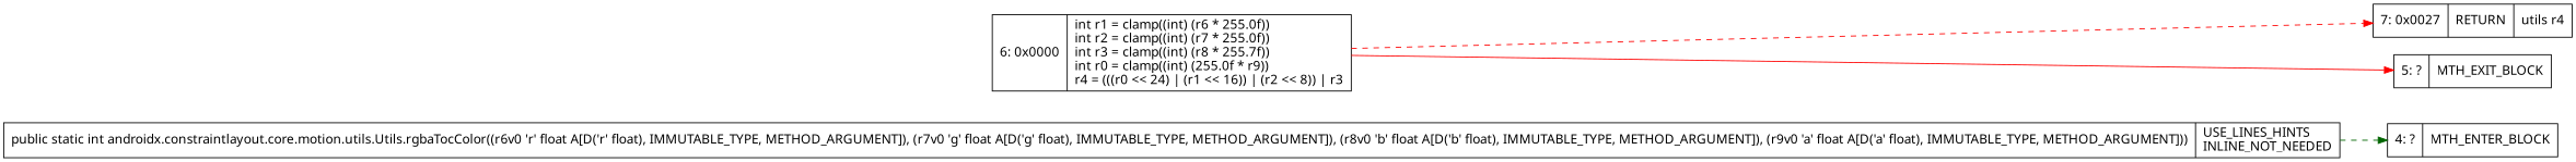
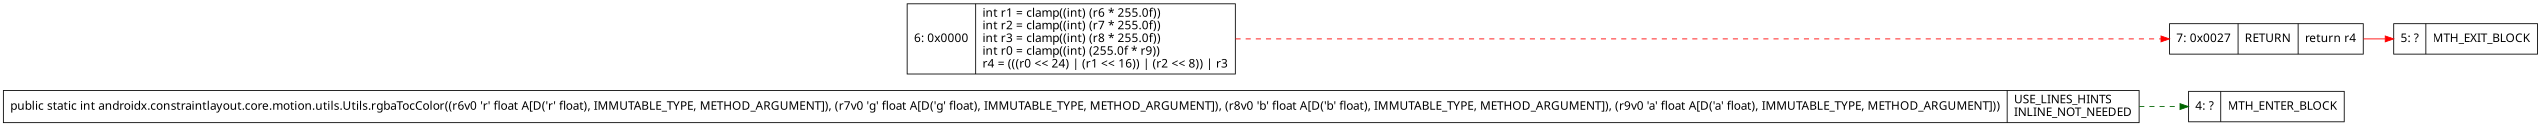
  digraph {
    fontname="Noto Sans"
    rankdir=LR
    node [fontname="Noto Sans" shape=record]
    edge [color=red fontname="Noto Sans" style=dashed]
    n1 [label="{4\:\ ?|MTH_ENTER_BLOCK\l}"]
-   n2 [label="{6\:\ 0x0000|int r1 = clamp((int) (r6 * 255.0f))\lint r2 = clamp((int) (r7 * 255.0f))\lint r3 = clamp((int) (r8 * 255.7f))\lint r0 = clamp((int) (255.0f * r9))\lr4 = (((r0 \<\< 24) \| (r1 \<\< 16)) \| (r2 \<\< 8)) \| r3\l}"]
-   n3 [label="{7\:\ 0x0027|RETURN\l|utils r4\l}"]
+   n2 [label="{6\:\ 0x0000|int r1 = clamp((int) (r6 * 255.0f))\lint r2 = clamp((int) (r7 * 255.0f))\lint r3 = clamp((int) (r8 * 255.0f))\lint r0 = clamp((int) (255.0f * r9))\lr4 = (((r0 \<\< 24) \| (r1 \<\< 16)) \| (r2 \<\< 8)) \| r3\l}"]
+   n3 [label="{7\:\ 0x0027|RETURN\l|return r4\l}"]
    n4 [label="{5\:\ ?|MTH_EXIT_BLOCK\l}"]
    n5 [label="{public static int androidx.constraintlayout.core.motion.utils.Utils.rgbaTocColor((r6v0 'r' float A[D('r' float), IMMUTABLE_TYPE, METHOD_ARGUMENT]), (r7v0 'g' float A[D('g' float), IMMUTABLE_TYPE, METHOD_ARGUMENT]), (r8v0 'b' float A[D('b' float), IMMUTABLE_TYPE, METHOD_ARGUMENT]), (r9v0 'a' float A[D('a' float), IMMUTABLE_TYPE, METHOD_ARGUMENT]))  | USE_LINES_HINTS\lINLINE_NOT_NEEDED\l}"]
    n2 -> n3
-   n2 -> n4 [style=solid]
+   n3 -> n4 [style=solid]
    n5 -> n1 [color=darkgreen]
  }
